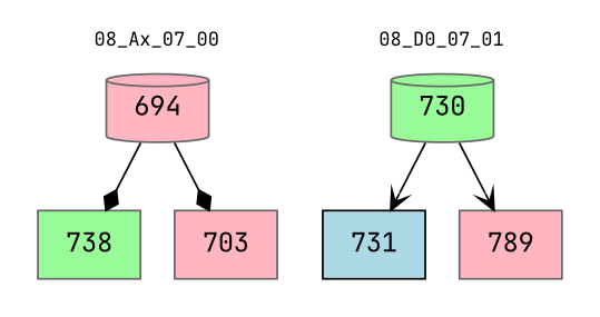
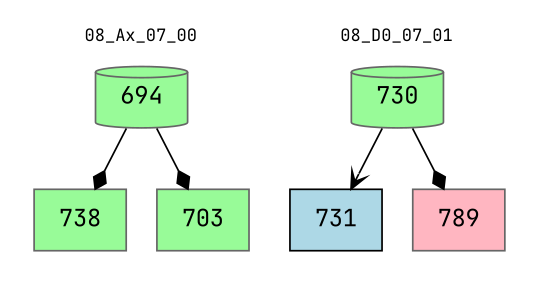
  digraph {
    fontname="JetBrains Mono"
    node [color=gray40 fillcolor=palegreen fontname="JetBrains Mono" shape=box style=filled]
    edge [arrowhead=diamond color=black fontname="JetBrains Mono"]
-   n1 [fillcolor=lightpink label=694 shape=cylinder]
+   n1 [label=694 shape=cylinder]
    n2 [label=738]
-   n3 [fillcolor=lightpink label=703]
+   n3 [label=703]
    n4 [label=730 shape=cylinder]
    n5 [color=black fillcolor=lightblue label=731]
    n6 [fillcolor=lightpink label=789]
    subgraph cluster_1 {
      color=white
      fontsize=10
      label="08_Ax_07_00"
      n1
      n2
      n3
    }
    subgraph cluster_2 {
      color=white
      fontsize=10
      label="08_D0_07_01"
      n4
      n5
      n6
    }
    n1 -> n2
    n1 -> n3
    n4 -> n5 [arrowhead=vee]
-   n4 -> n6 [arrowhead=vee]
+   n4 -> n6
  }
